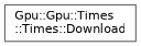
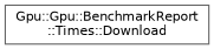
  digraph {
    rankdir=LR
-   n1 [color=grey40 fillcolor=white fontname=Helvetica fontsize=10 height=0.2 label="Gpu::Gpu::Times\l::Times::Download" shape=box style=filled width=0.4]
+   n1 [color=grey40 fillcolor=white fontname=Helvetica fontsize=10 height=0.2 label="Gpu::Gpu::BenchmarkReport\l::Times::Download" shape=box style=filled width=0.4]
  }
